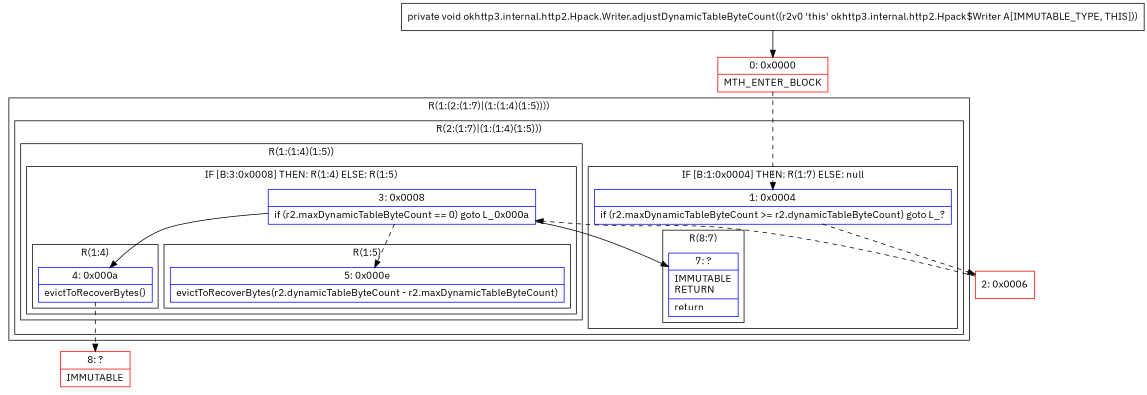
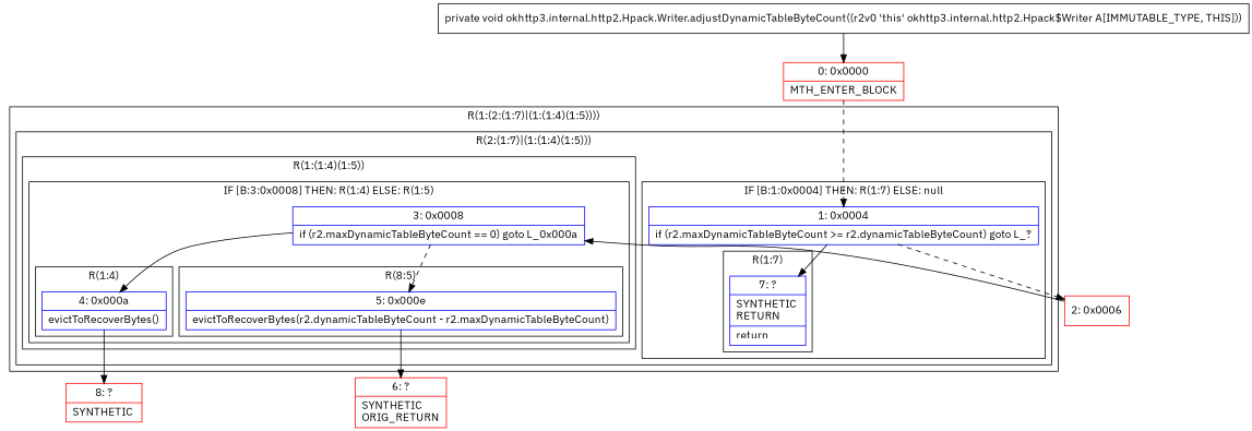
  digraph {
    fontname="IBM Plex Sans"
    node [color=blue fontname="IBM Plex Sans" shape=record]
    edge [fontname="IBM Plex Sans"]
-   n1 [label="{7\:\ ?|IMMUTABLE\lRETURN\l|return\l}"]
+   n1 [label="{7\:\ ?|SYNTHETIC\lRETURN\l|return\l}"]
    n2 [label="{1\:\ 0x0004|if (r2.maxDynamicTableByteCount \>= r2.dynamicTableByteCount) goto L_?\l}"]
    n3 [label="{4\:\ 0x000a|evictToRecoverBytes()\l}"]
    n4 [label="{5\:\ 0x000e|evictToRecoverBytes(r2.dynamicTableByteCount \- r2.maxDynamicTableByteCount)\l}"]
    n5 [label="{3\:\ 0x0008|if (r2.maxDynamicTableByteCount == 0) goto L_0x000a\l}"]
    n6 [color=red label="{2\:\ 0x0006}"]
-   n7 [color=red label="{8\:\ ?|IMMUTABLE\l}"]
+   n7 [color=red label="{8\:\ ?|SYNTHETIC\l}"]
+   n8 [color=red label="{6\:\ ?|SYNTHETIC\lORIG_RETURN\l}"]
    n9 [color=red label="{0\:\ 0x0000|MTH_ENTER_BLOCK\l}"]
    n10 [label="{private void okhttp3.internal.http2.Hpack.Writer.adjustDynamicTableByteCount((r2v0 'this' okhttp3.internal.http2.Hpack$Writer A[IMMUTABLE_TYPE, THIS])) }" color=""]
    subgraph cluster_1 {
      label="R(1:(2:(1:7)|(1:(1:4)(1:5))))"
      subgraph cluster_2 {
        label="R(2:(1:7)|(1:(1:4)(1:5)))"
        subgraph cluster_3 {
          label="IF [B:1:0x0004] THEN: R(1:7) ELSE: null"
          n2
          subgraph cluster_4 {
-           label="R(8:7)"
+           label="R(1:7)"
            n1
          }
        }
        subgraph cluster_5 {
          label="R(1:(1:4)(1:5))"
          subgraph cluster_6 {
            label="IF [B:3:0x0008] THEN: R(1:4) ELSE: R(1:5)"
            n5
            subgraph cluster_7 {
              label="R(1:4)"
              n3
            }
            subgraph cluster_8 {
-             label="R(1:5)"
+             label="R(8:5)"
              n4
            }
          }
        }
      }
    }
-   n5 -> n1
+   n2 -> n1
    n2 -> n6 [style=dashed]
-   n3 -> n7 [style=dashed]
+   n3 -> n7
+   n4 -> n8
    n5 -> n3
    n5 -> n4 [style=dashed]
-   n6 -> n5 [style=dashed]
+   n6 -> n5
    n9 -> n2 [style=dashed]
    n10 -> n9
  }
